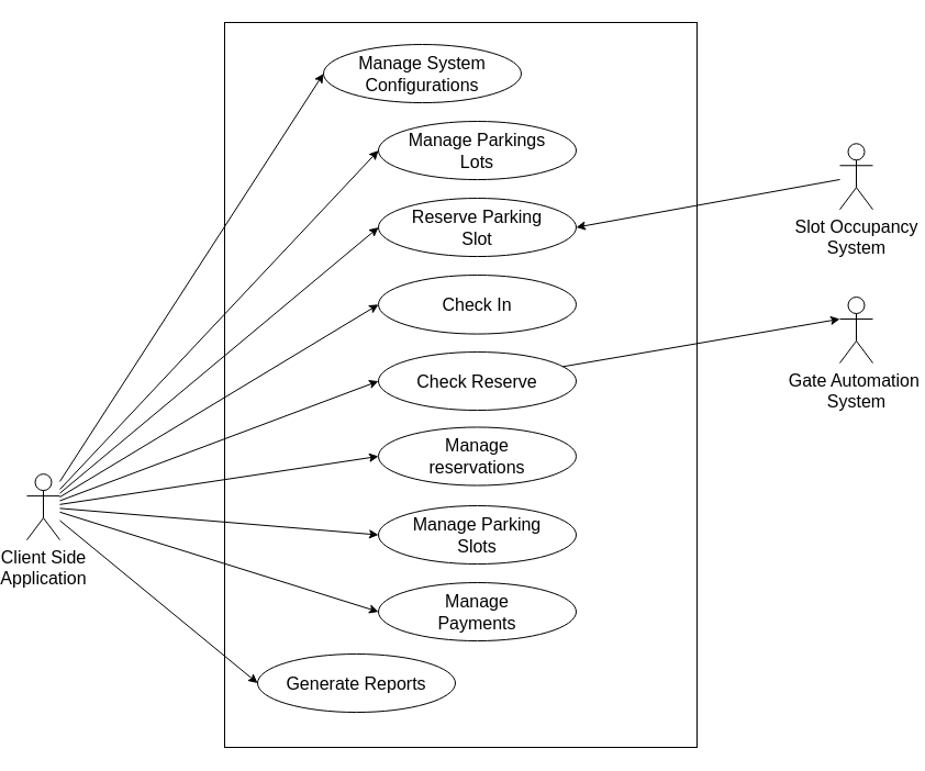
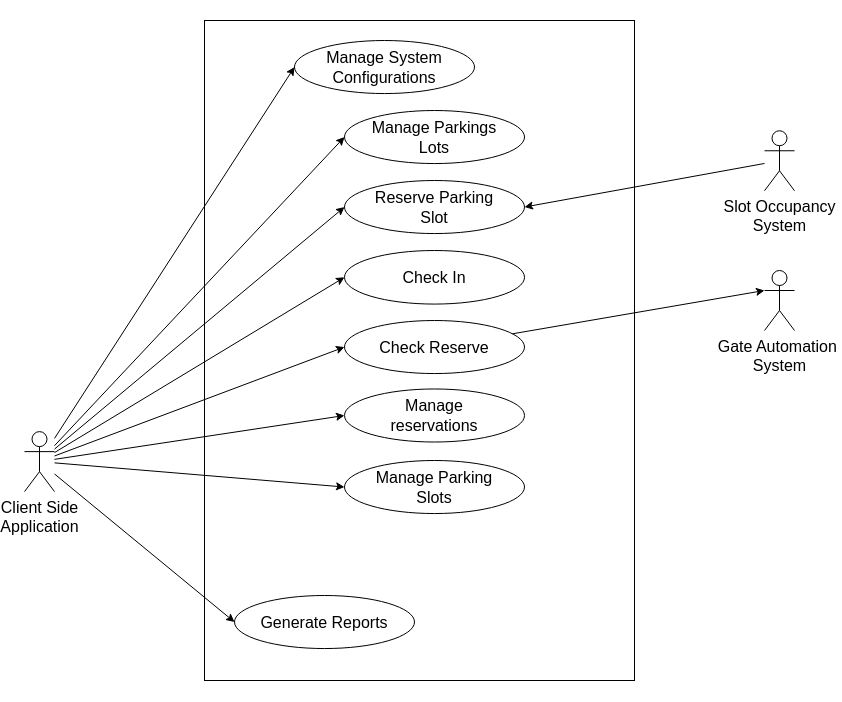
  <mxCell id="0" />
  <mxCell id="1" parent="0" />
  <mxCell id="2" value="" style="rounded=0;whiteSpace=wrap;html=1;" parent="1" vertex="1"><mxGeometry x="200" y="20" width="430" height="660" as="geometry" /></mxCell>
  <mxCell id="3" style="edgeStyle=none;rounded=0;orthogonalLoop=1;jettySize=auto;html=1;entryX=0;entryY=0.5;entryDx=0;entryDy=0;" parent="1" source="12" target="19" edge="1"><mxGeometry relative="1" as="geometry" /></mxCell>
  <mxCell id="4" style="edgeStyle=none;rounded=0;orthogonalLoop=1;jettySize=auto;html=1;entryX=0;entryY=0.5;entryDx=0;entryDy=0;" parent="1" source="12" target="23" edge="1"><mxGeometry relative="1" as="geometry" /></mxCell>
- <mxCell id="5" style="edgeStyle=none;rounded=0;orthogonalLoop=1;jettySize=auto;html=1;entryX=0;entryY=0.5;entryDx=0;entryDy=0;" parent="1" source="12" target="20" edge="1"><mxGeometry relative="1" as="geometry" /></mxCell>
  <mxCell id="6" style="edgeStyle=none;rounded=0;orthogonalLoop=1;jettySize=auto;html=1;entryX=0;entryY=0.5;entryDx=0;entryDy=0;" parent="1" source="12" target="18" edge="1"><mxGeometry relative="1" as="geometry" /></mxCell>
  <mxCell id="7" style="edgeStyle=none;rounded=0;orthogonalLoop=1;jettySize=auto;html=1;entryX=0;entryY=0.5;entryDx=0;entryDy=0;" parent="1" source="12" target="17" edge="1"><mxGeometry relative="1" as="geometry" /></mxCell>
  <mxCell id="8" style="edgeStyle=none;rounded=0;orthogonalLoop=1;jettySize=auto;html=1;entryX=0;entryY=0.5;entryDx=0;entryDy=0;" parent="1" source="12" target="16" edge="1"><mxGeometry relative="1" as="geometry" /></mxCell>
  <mxCell id="9" style="edgeStyle=none;rounded=0;orthogonalLoop=1;jettySize=auto;html=1;entryX=0;entryY=0.5;entryDx=0;entryDy=0;" parent="1" source="12" target="21" edge="1"><mxGeometry relative="1" as="geometry" /></mxCell>
  <mxCell id="10" style="edgeStyle=none;rounded=0;orthogonalLoop=1;jettySize=auto;html=1;entryX=0;entryY=0.5;entryDx=0;entryDy=0;" parent="1" source="12" target="22" edge="1"><mxGeometry relative="1" as="geometry" /></mxCell>
  <mxCell id="11" style="edgeStyle=none;rounded=0;orthogonalLoop=1;jettySize=auto;html=1;entryX=0;entryY=0.5;entryDx=0;entryDy=0;" parent="1" source="12" target="24" edge="1"><mxGeometry relative="1" as="geometry" /></mxCell>
  <mxCell id="12" value="Client Side&lt;br style=&quot;font-size: 16px;&quot;&gt;Application" style="shape=umlActor;html=1;verticalLabelPosition=bottom;verticalAlign=top;align=center;fontSize=16;" parent="1" vertex="1"><mxGeometry x="20" y="431.12" width="30" height="60" as="geometry" /></mxCell>
  <mxCell id="13" style="edgeStyle=none;rounded=0;orthogonalLoop=1;jettySize=auto;html=1;entryX=1;entryY=0.5;entryDx=0;entryDy=0;" parent="1" source="14" target="16" edge="1"><mxGeometry relative="1" as="geometry" /></mxCell>
  <mxCell id="14" value="Slot Occupancy &lt;br style=&quot;font-size: 16px;&quot;&gt;System" style="shape=umlActor;html=1;verticalLabelPosition=bottom;verticalAlign=top;align=center;fontSize=16;" parent="1" vertex="1"><mxGeometry x="760" y="130.25" width="30" height="60" as="geometry" /></mxCell>
  <mxCell id="15" value="Gate Automation&amp;nbsp;&lt;br style=&quot;font-size: 16px;&quot;&gt;System" style="shape=umlActor;html=1;verticalLabelPosition=bottom;verticalAlign=top;align=center;fontSize=16;" parent="1" vertex="1"><mxGeometry x="760" y="270" width="30" height="60" as="geometry" /></mxCell>
  <mxCell id="16" value="Reserve Parking &lt;br style=&quot;font-size: 16px;&quot;&gt;Slot" style="ellipse;whiteSpace=wrap;html=1;fontSize=16;" parent="1" vertex="1"><mxGeometry x="340" y="180" width="180" height="53.057" as="geometry" /></mxCell>
  <mxCell id="17" value="Check In" style="ellipse;whiteSpace=wrap;html=1;fontSize=16;" parent="1" vertex="1"><mxGeometry x="340" y="250" width="180" height="53.58" as="geometry" /></mxCell>
  <mxCell id="18" value="Check Reserve" style="ellipse;whiteSpace=wrap;html=1;fontSize=16;" parent="1" vertex="1"><mxGeometry x="340" y="320.004" width="180" height="53.057" as="geometry" /></mxCell>
  <mxCell id="19" value="Manage&lt;br style=&quot;font-size: 16px;&quot;&gt;reservations" style="ellipse;whiteSpace=wrap;html=1;fontSize=16;" parent="1" vertex="1"><mxGeometry x="340" y="388.475" width="180" height="53.057" as="geometry" /></mxCell>
- <mxCell id="20" value="Manage &lt;br style=&quot;font-size: 16px;&quot;&gt;Payments" style="ellipse;whiteSpace=wrap;html=1;fontSize=16;" parent="1" vertex="1"><mxGeometry x="340" y="529.997" width="180" height="53.057" as="geometry" /></mxCell>
  <mxCell id="21" value="Generate Reports" style="ellipse;whiteSpace=wrap;html=1;fontSize=16;" parent="1" vertex="1"><mxGeometry x="230" y="594.996" width="180" height="53.057" as="geometry" /></mxCell>
  <mxCell id="22" value="Manage Parkings &lt;br style=&quot;font-size: 16px;&quot;&gt;Lots" style="ellipse;whiteSpace=wrap;html=1;fontSize=16;" parent="1" vertex="1"><mxGeometry x="340" y="110.003" width="180" height="53.057" as="geometry" /></mxCell>
  <mxCell id="23" value="Manage Parking &lt;br style=&quot;font-size: 16px;&quot;&gt;Slots" style="ellipse;whiteSpace=wrap;html=1;fontSize=16;" parent="1" vertex="1"><mxGeometry x="340" y="459.995" width="180" height="53.057" as="geometry" /></mxCell>
  <mxCell id="24" value="Manage System&lt;br style=&quot;font-size: 16px;&quot;&gt;Configurations" style="ellipse;whiteSpace=wrap;html=1;fontSize=16;" parent="1" vertex="1"><mxGeometry x="290" y="40.003" width="180" height="53.057" as="geometry" /></mxCell>
  <mxCell id="25" style="edgeStyle=none;rounded=0;orthogonalLoop=1;jettySize=auto;html=1;entryX=0;entryY=0.333;entryDx=0;entryDy=0;entryPerimeter=0;" parent="1" source="18" target="15" edge="1"><mxGeometry relative="1" as="geometry" /></mxCell>
  <mxCell id="26" style="edgeStyle=none;rounded=0;orthogonalLoop=1;jettySize=auto;html=1;exitX=0.5;exitY=1;exitDx=0;exitDy=0;" parent="1" edge="1"><mxGeometry relative="1" as="geometry"><mxPoint x="415" y="475.453" as="sourcePoint" /><mxPoint x="415" y="475.453" as="targetPoint" /></mxGeometry></mxCell>
